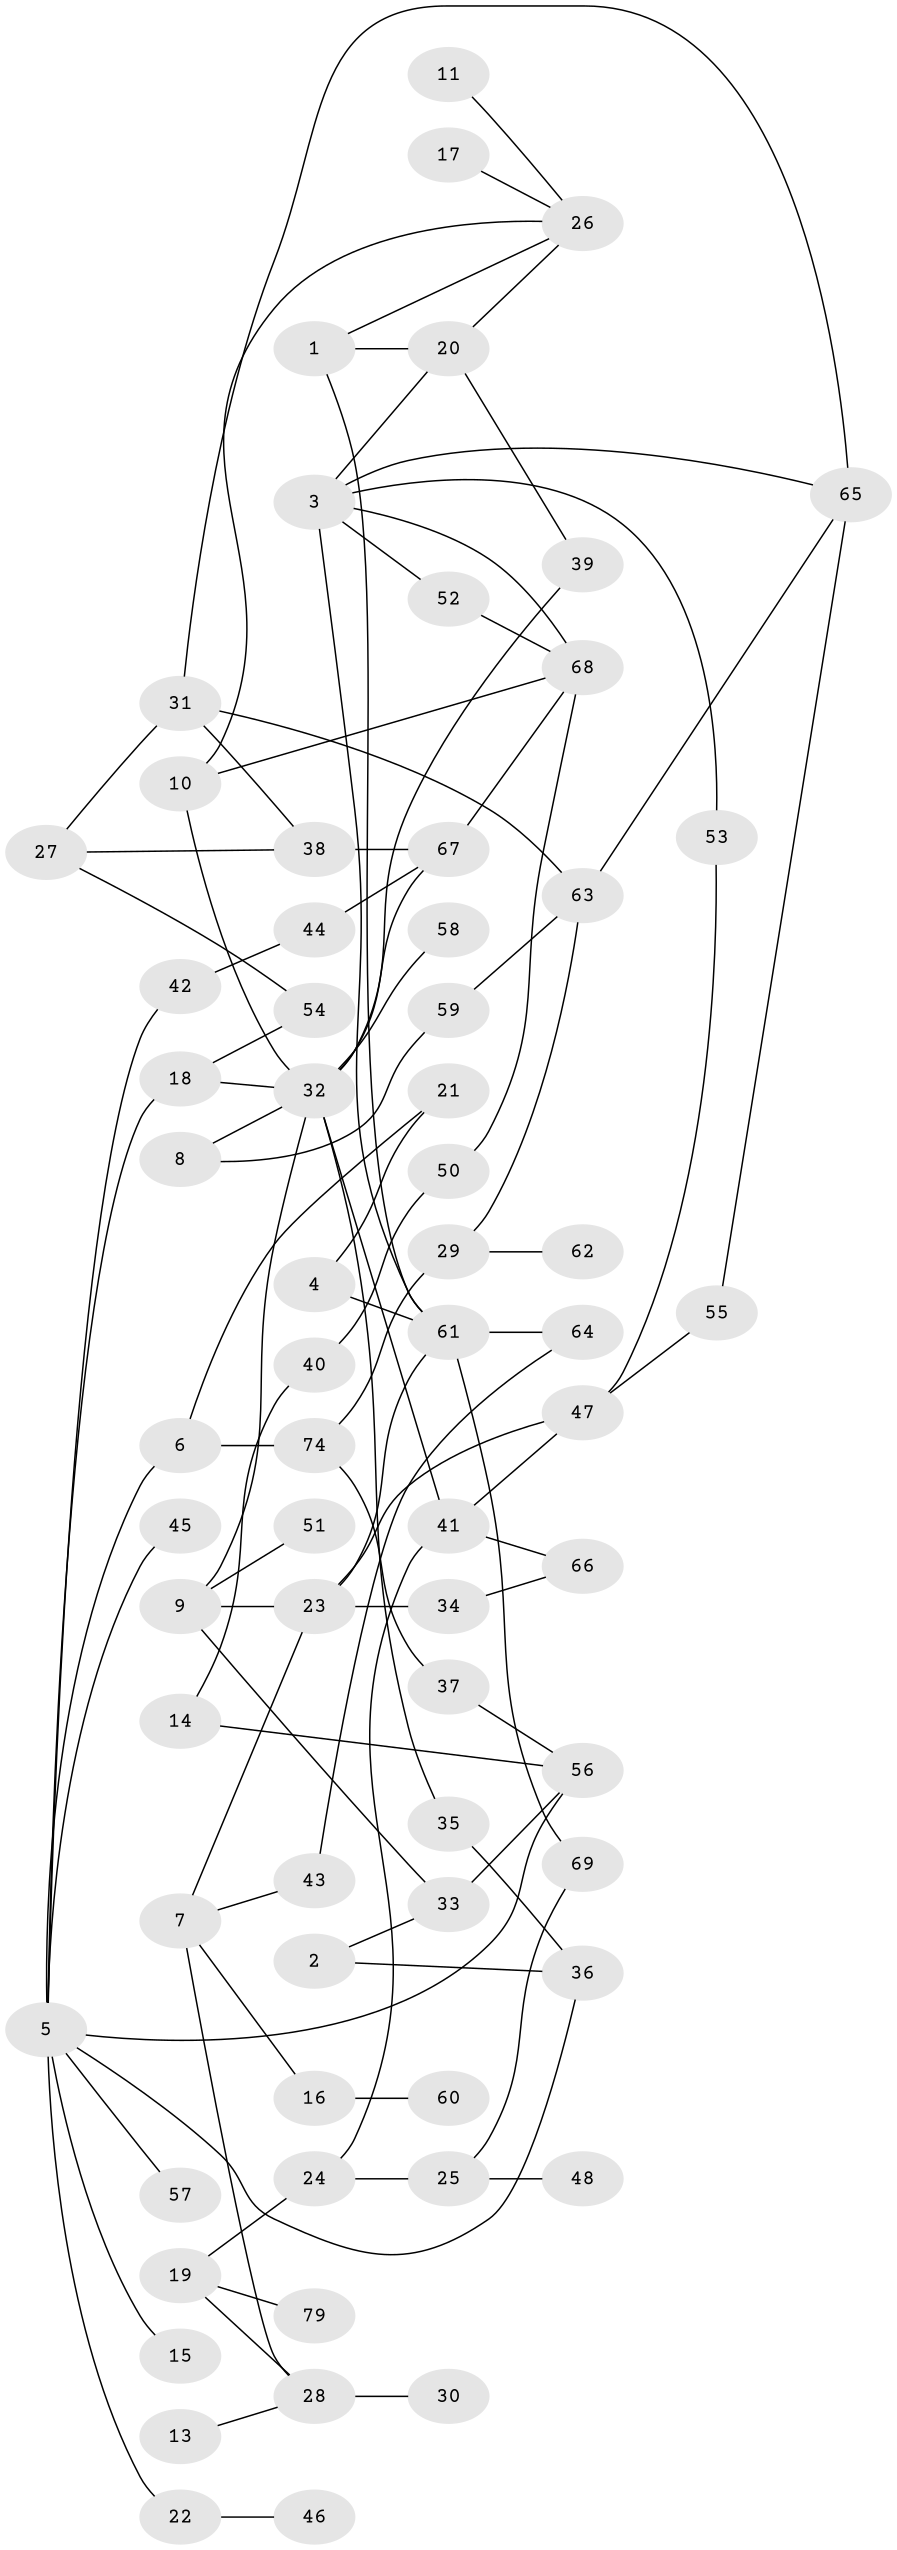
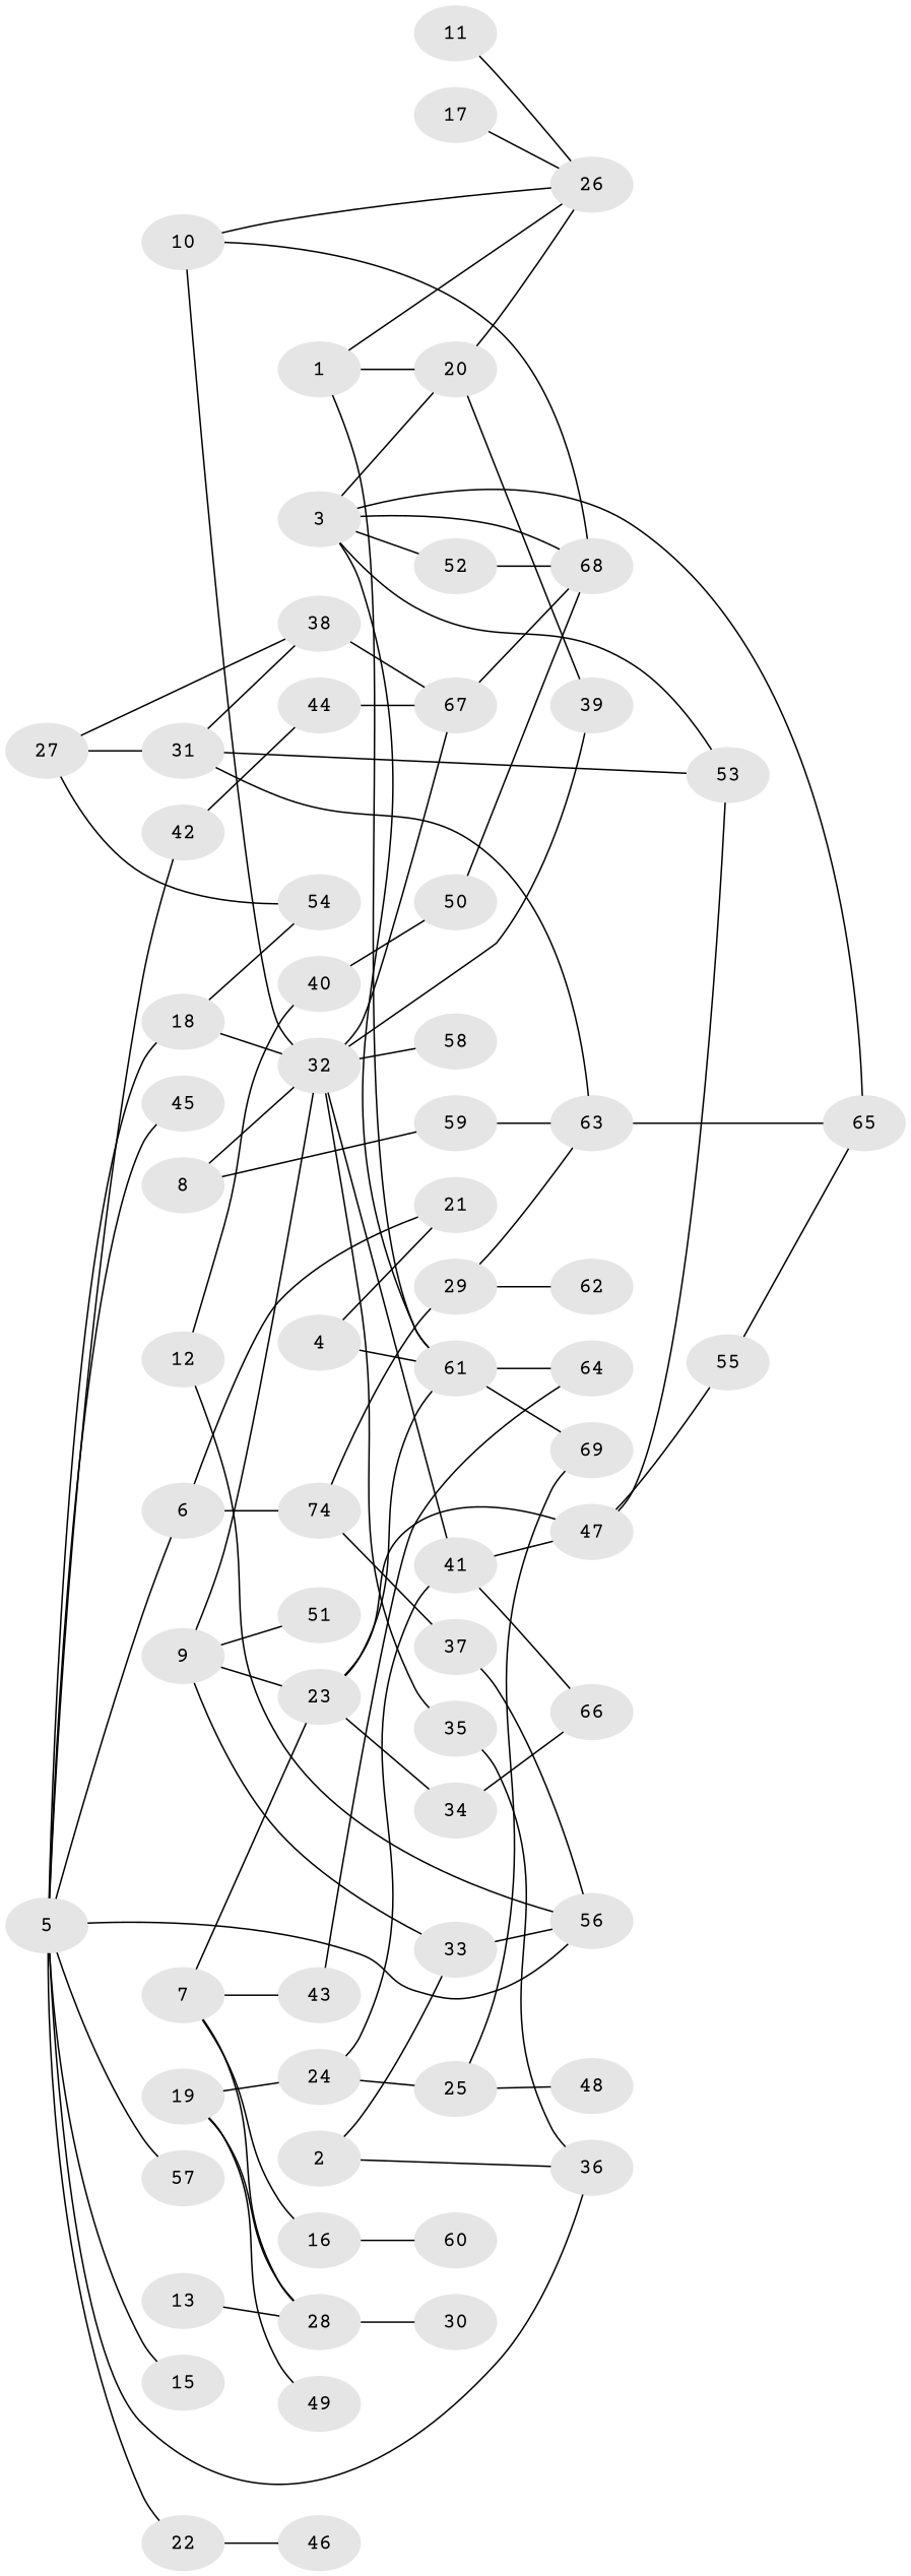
  graph {
    fontname="Courier Prime"
    rankdir=LR
    node [color=gray90 fontname="Courier Prime" style=filled]
    edge [fontname="Courier Prime" weight=1.0]
    1
    20
    26
    61
    39
    69
    64
    2
    33
    36
    56
    3
    52
    53
    65
    68
    4
    21
    5
    6
    15
    18
    22
    42
    45
    57
    n27 [label=74]
    32
    54
    46
    44
    29
    37
    7
    16
    23
    28
    43
    60
    34
    47
    30
    8
    59
    41
    35
    58
    67
    63
    9
    51
    10
    31
    38
    11
-   12 [label=14]
+   12
    40
    50
    13
    62
    17
    19
    24
-   49 [label=79]
+   49
    25
    66
    55
    48
    27
    1 -- 20
    1 -- 26
    1 -- 61
    20 -- 26
    20 -- 39
    61 -- 69
    61 -- 64
    2 -- 33
    2 -- 36
    33 -- 56
    3 -- 20
    3 -- 61
    3 -- 52
    3 -- 53
    3 -- 65
    3 -- 68
    52 -- 68 [weight=2.0]
    4 -- 61
    4 -- 21
    5 -- 36
    5 -- 56
    5 -- 6
    5 -- 15
    5 -- 18
    5 -- 22
    5 -- 42
    5 -- 45
    5 -- 57
    6 -- 21
    6 -- n27
    18 -- 32
    18 -- 54
    22 -- 46
    42 -- 44
    n27 -- 29
    n27 -- 37
    32 -- 39
    32 -- 41
    32 -- 35
    32 -- 58 [weight=2.0]
    32 -- 67
    44 -- 67
    29 -- 63
    29 -- 62
    37 -- 56
    7 -- 16
    7 -- 23
    7 -- 28
    7 -- 43
    16 -- 60
    23 -- 61
    23 -- 34
    23 -- 47
    28 -- 30
    43 -- 64
    34 -- 66
    47 -- 53
    47 -- 55
    8 -- 32
    8 -- 59
    59 -- 63
    41 -- 47
    41 -- 66
    35 -- 36
    67 -- 68 [weight=2.0]
    63 -- 65
    9 -- 33
    9 -- 32
    9 -- 23
    9 -- 51
    10 -- 26
    10 -- 68
    10 -- 32
-   31 -- 65
+   31 -- 53
    31 -- 63
    31 -- 38
    38 -- 67
    11 -- 26
    12 -- 56
    12 -- 40
    40 -- 50
    50 -- 68
    13 -- 28
    17 -- 26
    19 -- 28
    19 -- 24
    19 -- 49
    24 -- 41
    24 -- 25
    25 -- 69
    25 -- 48
    55 -- 65
    27 -- 54
    27 -- 31
    27 -- 38
  }
